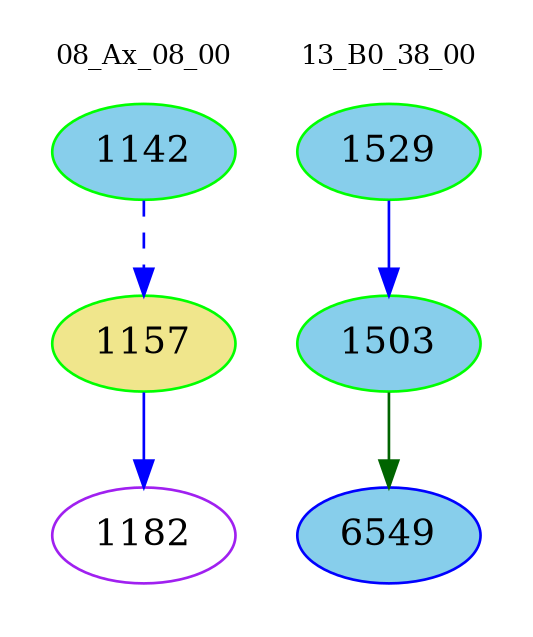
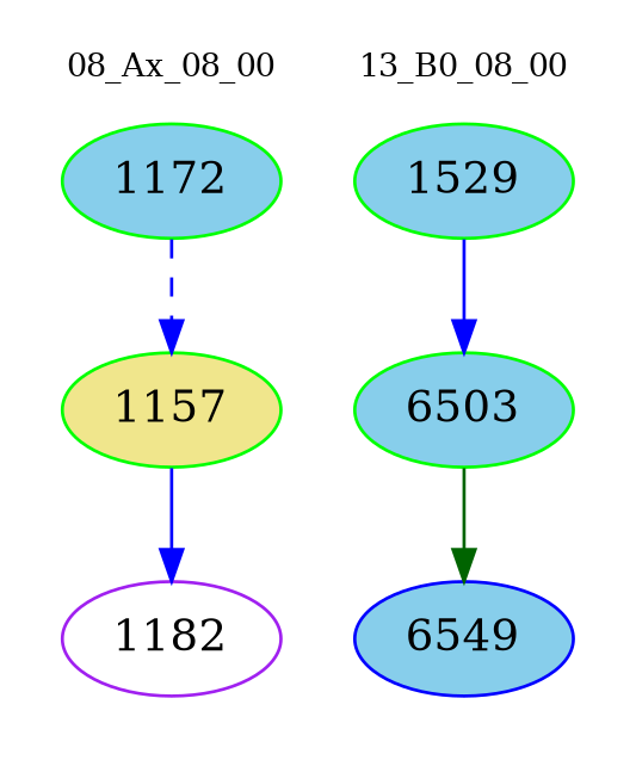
  digraph {
    node [color=green fillcolor=skyblue style=filled]
    edge [color=blue style=solid]
-   n1 [label=1142]
+   n1 [label=1172]
    n2 [fillcolor=khaki label=1157]
    n3 [color=purple fillcolor=white label=1182]
    n4 [label=1529]
-   n5 [label=1503]
+   n5 [label=6503]
    n6 [color=blue label=6549]
    subgraph cluster_1 {
      color=white
      fontsize=10
      label="08_Ax_08_00"
      n1
      n2
      n3
    }
    subgraph cluster_2 {
      color=white
      fontsize=10
-     label="13_B0_38_00"
+     label="13_B0_08_00"
      n4
      n5
      n6
    }
    n1 -> n2 [style=dashed]
    n2 -> n3
    n4 -> n5
    n5 -> n6 [color=darkgreen]
  }
